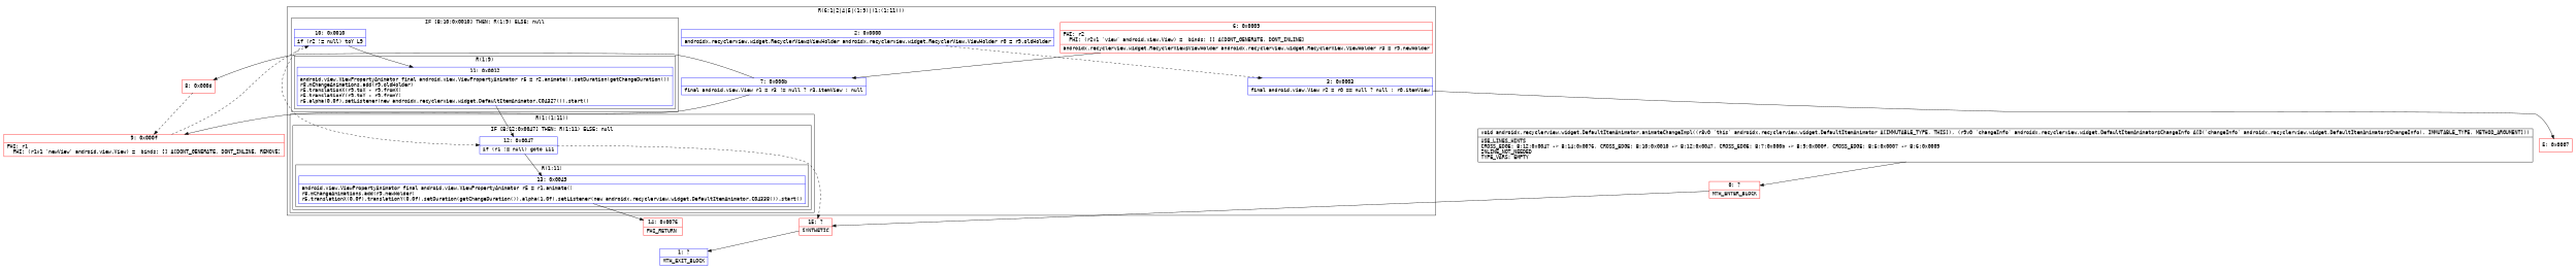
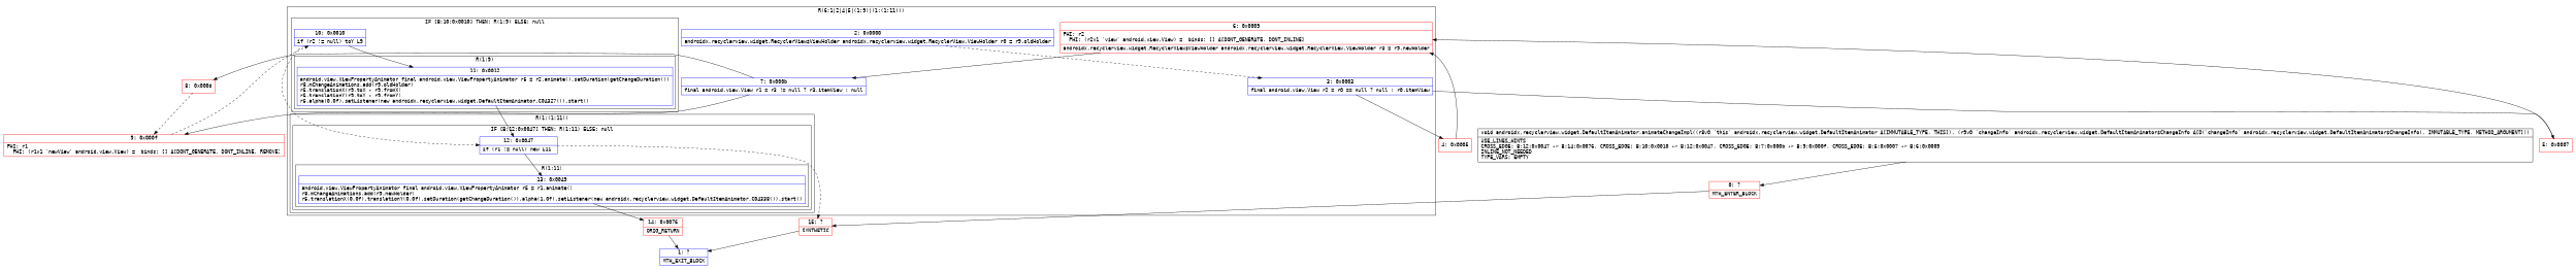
  digraph {
    fontname="DejaVu Sans Mono"
    node [color=blue fontname="DejaVu Sans Mono" shape=record]
    edge [fontname="DejaVu Sans Mono"]
    n1 [label="{11\:\ 0x0012|android.view.ViewPropertyAnimator final android.view.ViewPropertyAnimator r5 = r2.animate().setDuration(getChangeDuration())\lr8.mChangeAnimations.add(r9.oldHolder)\lr5.translationX(r9.toX \- r9.fromX)\lr5.translationY(r9.toY \- r9.fromY)\lr5.alpha(0.0f).setListener(new androidx.recyclerview.widget.DefaultItemAnimator.C04327()).start()\l}"]
    n2 [label="{10\:\ 0x0010|if (r2 != null) toY L9\l}"]
    n3 [label="{13\:\ 0x0049|android.view.ViewPropertyAnimator final android.view.ViewPropertyAnimator r5 = r1.animate()\lr8.mChangeAnimations.add(r9.newHolder)\lr5.translationX(0.0f).translationY(0.0f).setDuration(getChangeDuration()).alpha(1.0f).setListener(new androidx.recyclerview.widget.DefaultItemAnimator.C04338()).start()\l}"]
-   n4 [label="{12\:\ 0x0047|if (r1 != null) goto L11\l}"]
+   n4 [label="{12\:\ 0x0047|if (r1 != null) new L11\l}"]
    n5 [label="{2\:\ 0x0000|androidx.recyclerview.widget.RecyclerView$ViewHolder androidx.recyclerview.widget.RecyclerView.ViewHolder r0 = r9.oldHolder\l}"]
    n6 [label="{3\:\ 0x0003|final android.view.View r2 = r0 == null ? null : r0.itemView\l}"]
    n7 [color=red label="{6\:\ 0x0009|PHI: r2 \l  PHI: (r2v1 'view' android.view.View) =  binds: [] A[DONT_GENERATE, DONT_INLINE]\l|androidx.recyclerview.widget.RecyclerView$ViewHolder androidx.recyclerview.widget.RecyclerView.ViewHolder r3 = r9.newHolder\l}"]
    n8 [label="{7\:\ 0x000b|final android.view.View r1 = r3 != null ? r3.itemView : null\l}"]
-   n9 [color=red label="{14\:\ 0x0076|PHI_RETURN\l}"]
+   n9 [color=red label="{14\:\ 0x0076|ORIG_RETURN\l}"]
    n10 [color=red label="{15\:\ ?|SYNTHETIC\l}"]
+   n11 [color=red label="{4\:\ 0x0005}"]
    n12 [color=red label="{5\:\ 0x0007}"]
    n13 [color=red label="{8\:\ 0x000d}"]
    n14 [color=red label="{9\:\ 0x000f|PHI: r1 \l  PHI: (r1v1 'newView' android.view.View) =  binds: [] A[DONT_GENERATE, DONT_INLINE, REMOVE]\l}"]
    n15 [label="{1\:\ ?|MTH_EXIT_BLOCK\l}"]
    n16 [color=red label="{0\:\ ?|MTH_ENTER_BLOCK\l}"]
    n17 [label="{void androidx.recyclerview.widget.DefaultItemAnimator.animateChangeImpl((r8v0 'this' androidx.recyclerview.widget.DefaultItemAnimator A[IMMUTABLE_TYPE, THIS]), (r9v0 'changeInfo' androidx.recyclerview.widget.DefaultItemAnimator$ChangeInfo A[D('changeInfo' androidx.recyclerview.widget.DefaultItemAnimator$ChangeInfo), IMMUTABLE_TYPE, METHOD_ARGUMENT]))  | USE_LINES_HINTS\lCROSS_EDGE: B:12:0x0047 \-\> B:14:0x0076, CROSS_EDGE: B:10:0x0010 \-\> B:12:0x0047, CROSS_EDGE: B:7:0x000b \-\> B:9:0x000f, CROSS_EDGE: B:5:0x0007 \-\> B:6:0x0009\lINLINE_NOT_NEEDED\lTYPE_VARS: EMPTY\l}" color=""]
    subgraph cluster_1 {
      label="R(6:1|2|4|5|(1:9)|(1:(1:11)))"
      n5
      n6
      n7
      n8
      subgraph cluster_2 {
        label="IF [B:10:0x0010] THEN: R(1:9) ELSE: null"
        n2
        subgraph cluster_3 {
          label="R(1:9)"
          n1
        }
      }
      subgraph cluster_4 {
        label="R(1:(1:11))"
        subgraph cluster_5 {
          label="IF [B:12:0x0047] THEN: R(1:11) ELSE: null"
          n4
          subgraph cluster_6 {
            label="R(1:11)"
            n3
          }
        }
      }
    }
    n1 -> n4
    n2 -> n1
    n2 -> n4 [style=dashed]
    n3 -> n9
    n4 -> n3
    n4 -> n10 [style=dashed]
    n5 -> n6 [style=dashed]
+   n6 -> n11
    n6 -> n12
    n7 -> n8
    n8 -> n13
    n8 -> n14
+   n9 -> n15
    n10 -> n15
+   n11 -> n7
+   n12 -> n7
    n13 -> n14 [style=dashed]
    n14 -> n2 [style=dashed]
    n16 -> n10
    n17 -> n16
  }
